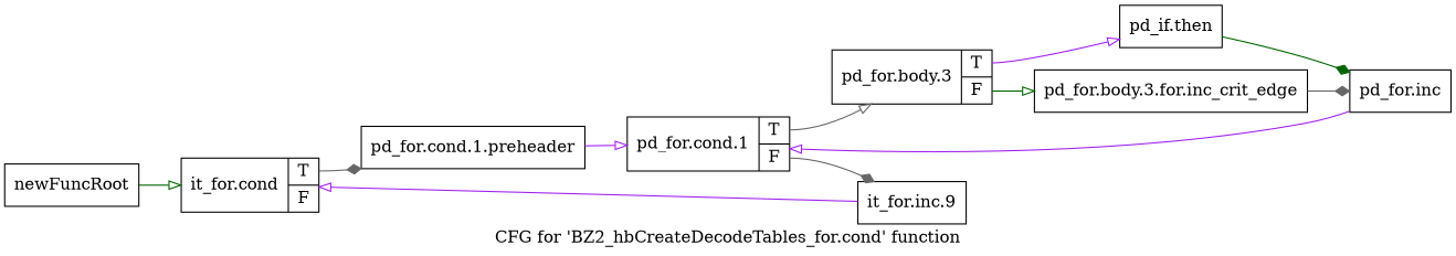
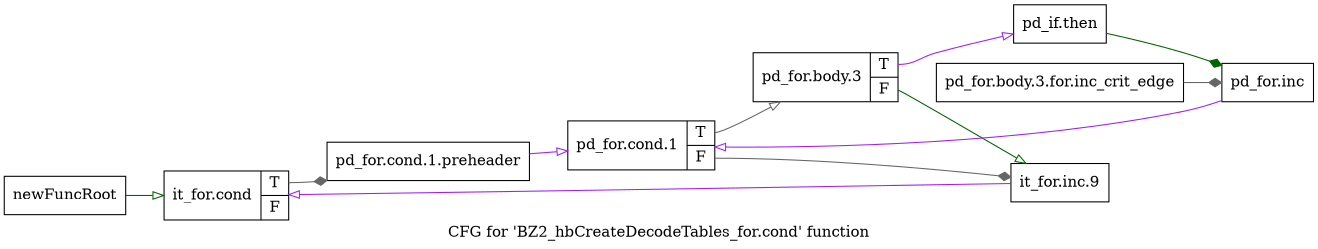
  digraph {
    label="CFG for 'BZ2_hbCreateDecodeTables_for.cond' function"
    rankdir=LR
    node [shape=record]
    edge [arrowhead=onormal color=gray40]
    n1 [label="{newFuncRoot}"]
    n2 [label="{it_for.cond|{<s0>T|<s1>F}}"]
    n3 [label="{pd_for.cond.1.preheader}"]
    n4 [label="{pd_for.cond.1|{<s0>T|<s1>F}}"]
    n5 [label="{pd_for.body.3|{<s0>T|<s1>F}}"]
    n6 [label="{it_for.inc.9}"]
    n7 [label="{pd_if.then}"]
    n8 [label="{pd_for.body.3.for.inc_crit_edge}"]
    n9 [label="{pd_for.inc}"]
    n1 -> n2 [color=darkgreen]
    n2 -> n3 [arrowhead=diamond tailport=s0]
    n3 -> n4 [color=purple]
    n4 -> n5 [tailport=s0]
    n4 -> n6 [arrowhead=diamond tailport=s1]
    n5 -> n7 [color=purple tailport=s0]
-   n5 -> n8 [color=darkgreen tailport=s1]
+   n5 -> n6 [color=darkgreen tailport=s1]
    n6 -> n2 [color=purple]
    n7 -> n9 [arrowhead=diamond color=darkgreen]
    n8 -> n9 [arrowhead=diamond]
    n9 -> n4 [color=purple]
  }
